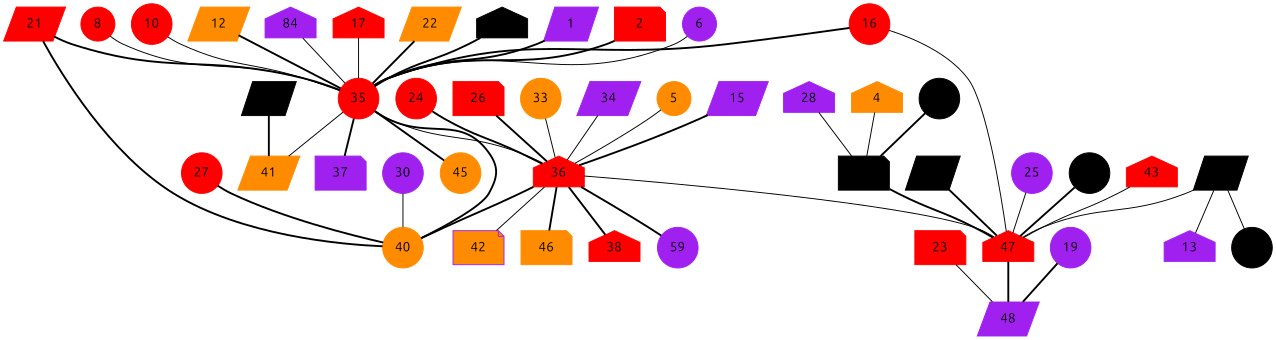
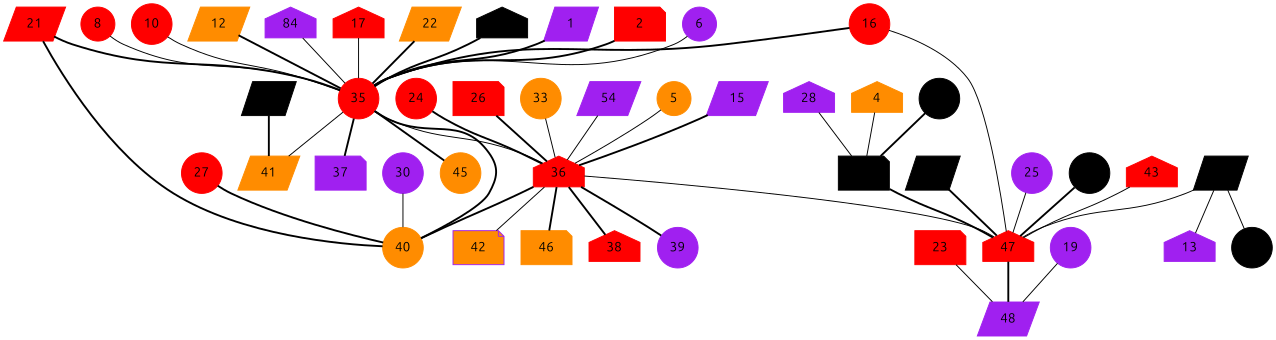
  graph {
    fontname=Ubuntu
    node [color=red fontname=Ubuntu shape=circle style=filled]
    edge [fontname=Ubuntu style=bold weight=1.0]
    1 [color=purple shape=parallelogram]
    35
    36 [shape=house]
    41 [color=darkorange shape=parallelogram]
    40 [color=darkorange]
    37 [color=purple shape=note]
    45 [color=darkorange]
    2 [shape=note]
    3 [color=black shape=parallelogram]
    13 [color=purple shape=house]
    44 [color=black]
    47 [shape=house]
    48 [color=purple shape=parallelogram]
    4 [color=darkorange shape=house]
    32 [color=black shape=note]
    5 [color=darkorange]
    38 [shape=house]
-   39 [color=purple label=59]
+   39 [color=purple]
    42 [color=purple fillcolor=darkorange shape=note]
    46 [color=darkorange shape=note]
    6 [color=purple]
    7 [color=black shape=parallelogram]
    8
    9 [color=black shape=parallelogram]
    10
    11 [color=black]
    12 [color=darkorange shape=parallelogram]
    n28 [color=purple label=84 shape=house]
    15 [color=purple shape=parallelogram]
    16
    17 [shape=house]
    19 [color=purple]
    21 [shape=parallelogram]
    22 [color=darkorange shape=parallelogram]
    23 [shape=note]
    24
    25 [color=purple]
    26 [shape=note]
    27
    28 [color=purple shape=house]
    29 [color=black]
    30 [color=purple]
    31 [color=black shape=house]
    33 [color=darkorange]
-   34 [color=purple shape=parallelogram]
+   34 [color=purple shape=parallelogram label=54]
    43 [shape=house]
    1 -- 35
    35 -- 36 [style=solid]
    35 -- 41 [style=solid weight=2.0]
    35 -- 40
    35 -- 37
    35 -- 45
    36 -- 40
    36 -- 47 [style=solid]
    36 -- 38
    36 -- 39
    36 -- 42 [style=solid]
    36 -- 46
    2 -- 35
    3 -- 13 [style=solid]
    3 -- 44 [style=solid]
    3 -- 47 [style=solid]
    47 -- 48
    4 -- 32 [style=solid]
    32 -- 47
    5 -- 36 [style=solid]
    6 -- 35 [style=solid]
    7 -- 41
    8 -- 35 [style=solid]
    9 -- 47
    10 -- 35 [style=solid]
    11 -- 32
    12 -- 35
    n28 -- 35 [style=solid]
    15 -- 36
    16 -- 35
    16 -- 47 [style=solid]
    17 -- 35 [style=solid]
-   19 -- 48
+   19 -- 48 [style=solid]
    21 -- 35
    21 -- 40
    22 -- 35
    23 -- 48 [style=solid]
    24 -- 36
    25 -- 47 [style=solid]
    26 -- 36
    27 -- 40
    28 -- 32 [style=solid]
    29 -- 47
    30 -- 40 [style=solid]
    31 -- 35 [weight=2.0]
    33 -- 36 [style=solid]
    34 -- 36 [style=solid]
    43 -- 47 [style=solid]
  }
